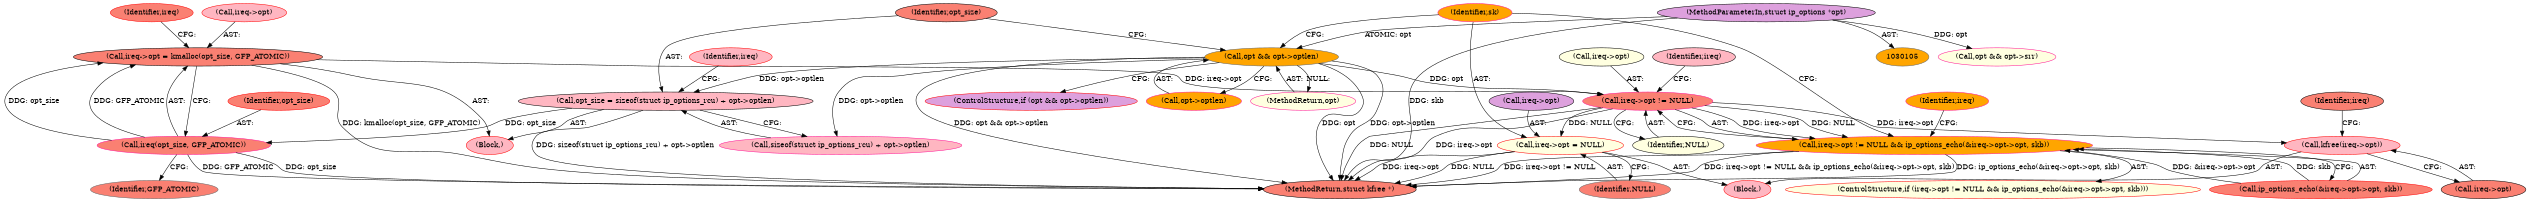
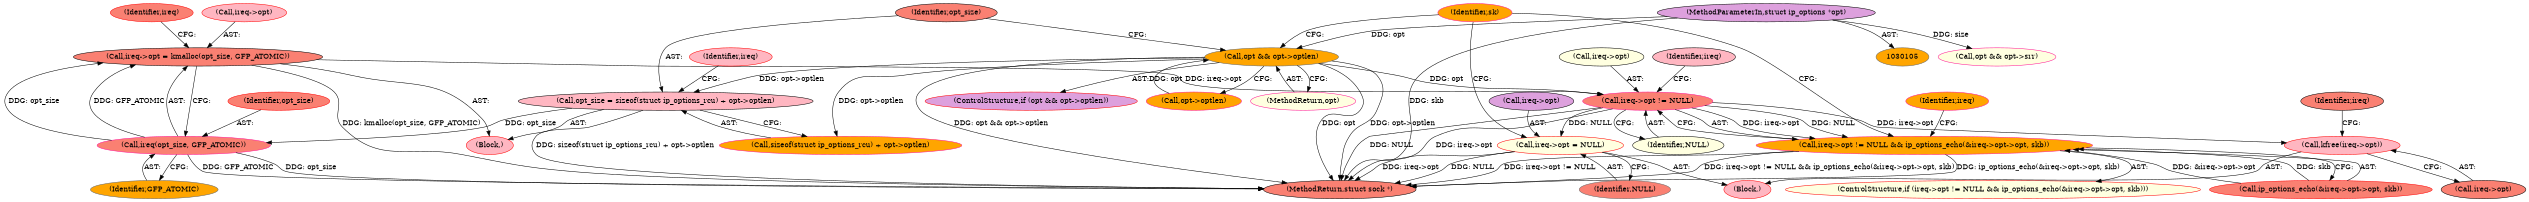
  digraph {
    node [color=black fillcolor=salmon style=filled]
    n1 [label="(Call,ireq->opt = kmalloc(opt_size, GFP_ATOMIC))"]
    n2 [color=deeppink label="(Call,ireq(opt_size, GFP_ATOMIC))"]
    n3 [color=deeppink label="(Call,ireq->opt != NULL)"]
-   n4 [label="(MethodReturn,struct kfree *)"]
+   n4 [label="(MethodReturn,struct sock *)"]
    n5 [color=red fillcolor=lightpink label="(Block,)"]
-   n6 [color=gray40 label="(Identifier,GFP_ATOMIC)"]
+   n6 [color=gray40 fillcolor=orange label="(Identifier,GFP_ATOMIC)"]
    n7 [color=deeppink fillcolor=orange label="(Call,ireq->opt != NULL && ip_options_echo(&ireq->opt->opt, skb))"]
    n8 [color=red fillcolor=lightpink label="(Call,kfree(ireq->opt))"]
    n9 [color=red fillcolor=lightyellow label="(Call,ireq->opt = NULL)"]
    n10 [fillcolor=lightyellow label="(Identifier,NULL)"]
    n11 [fillcolor=lightpink label="(Call,opt_size = sizeof(struct ip_options_rcu) + opt->optlen)"]
-   n12 [color=deeppink fillcolor=lightpink label="(Call,sizeof(struct ip_options_rcu) + opt->optlen)"]
+   n12 [color=deeppink fillcolor=orange label="(Call,sizeof(struct ip_options_rcu) + opt->optlen)"]
    n13 [color=gray40 fillcolor=orange label="(Call,opt && opt->optlen)"]
    n14 [color=red fillcolor=plum label="(ControlStructure,if (opt && opt->optlen))"]
    n15 [color=deeppink fillcolor=orange label="(Call,opt->optlen)"]
    n16 [color=deeppink fillcolor=lightyellow label="(MethodReturn,opt)"]
    n17 [color=deeppink fillcolor=lightyellow label="(Call,opt && opt->srr)"]
    n18 [fillcolor=plum label="(MethodParameterIn,struct ip_options *opt)"]
    n19 [color=gray40 fillcolor=orange label=1030105]
    n20 [color=red label="(Call,ip_options_echo(&ireq->opt->opt, skb))"]
    n21 [color=red fillcolor=lightyellow label="(ControlStructure,if (ireq->opt != NULL && ip_options_echo(&ireq->opt->opt, skb)))"]
    n22 [label="(Call,ireq->opt)"]
    n23 [color=red fillcolor=lightpink label="(Block,)"]
    n24 [color=gray40 label="(Identifier,NULL)"]
    n25 [color=red label="(Identifier,ireq)"]
    n26 [color=red fillcolor=lightpink label="(Identifier,ireq)"]
    n27 [color=deeppink fillcolor=orange label="(Identifier,ireq)"]
    n28 [label="(Identifier,opt_size)"]
    n29 [fillcolor=lightyellow label="(Call,ireq->opt)"]
    n30 [fillcolor=lightpink label="(Identifier,ireq)"]
    n31 [label="(Identifier,ireq)"]
    n32 [color=red fillcolor=lightpink label="(Call,ireq->opt)"]
    n33 [fillcolor=plum label="(Call,ireq->opt)"]
    n34 [color=deeppink fillcolor=orange label="(Identifier,sk)"]
    n35 [color=red label="(Identifier,opt_size)"]
    n1 -> n2 [label="CFG: "]
    n1 -> n3 [label="DDG: ireq->opt"]
    n1 -> n4 [label="DDG: kmalloc(opt_size, GFP_ATOMIC)"]
    n1 -> n5 [label="AST: "]
    n2 -> n1 [label="AST: "]
    n2 -> n1 [label="DDG: opt_size"]
    n2 -> n1 [label="DDG: GFP_ATOMIC"]
    n2 -> n4 [label="DDG: GFP_ATOMIC"]
    n2 -> n4 [label="DDG: opt_size"]
    n2 -> n6 [label="CFG: "]
    n3 -> n4 [label="DDG: ireq->opt"]
    n3 -> n4 [label="DDG: NULL"]
    n3 -> n7 [label="AST: "]
    n3 -> n7 [label="DDG: ireq->opt"]
    n3 -> n7 [label="DDG: NULL"]
    n3 -> n8 [label="DDG: ireq->opt"]
    n3 -> n9 [label="DDG: NULL"]
    n3 -> n10 [label="CFG: "]
+   n6 -> n2 [label="AST: "]
    n7 -> n3 [label="CFG: "]
    n7 -> n4 [label="DDG: ireq->opt != NULL && ip_options_echo(&ireq->opt->opt, skb)"]
    n7 -> n4 [label="DDG: ip_options_echo(&ireq->opt->opt, skb)"]
    n7 -> n4 [label="DDG: ireq->opt != NULL"]
    n7 -> n20 [label="CFG: "]
    n7 -> n21 [label="AST: "]
    n8 -> n22 [label="CFG: "]
    n8 -> n23 [label="AST: "]
    n9 -> n4 [label="DDG: ireq->opt"]
    n9 -> n4 [label="DDG: NULL"]
    n9 -> n23 [label="AST: "]
    n9 -> n24 [label="CFG: "]
    n10 -> n3 [label="AST: "]
    n11 -> n2 [label="DDG: opt_size"]
    n11 -> n4 [label="DDG: sizeof(struct ip_options_rcu) + opt->optlen"]
    n11 -> n5 [label="AST: "]
    n11 -> n12 [label="CFG: "]
    n12 -> n11 [label="AST: "]
    n13 -> n3 [label="DDG: opt"]
    n13 -> n4 [label="DDG: opt->optlen"]
    n13 -> n4 [label="DDG: opt && opt->optlen"]
    n13 -> n4 [label="DDG: opt"]
    n13 -> n11 [label="DDG: opt->optlen"]
    n13 -> n12 [label="DDG: opt->optlen"]
-   n13 -> n14 [label="CFG: "]
+   n13 -> n14 [label="AST: "]
    n13 -> n15 [label="CFG: "]
-   n13 -> n16 [label="NULL: "]
-   n15 -> n13 [label="AST: "]
+   n13 -> n16 [label="CFG: "]
+   n15 -> n13 [label="DDG: opt"]
    n16 -> n13 [label="AST: "]
    n18 -> n4 [label="DDG: skb"]
-   n18 -> n13 [label="ATOMIC: opt"]
-   n18 -> n17 [label="DDG: opt"]
+   n18 -> n13 [label="DDG: opt"]
+   n18 -> n17 [label="DDG: size"]
    n18 -> n19 [label="AST: "]
    n20 -> n7 [label="AST: "]
    n20 -> n7 [label="DDG: &ireq->opt->opt"]
    n20 -> n7 [label="DDG: skb"]
    n22 -> n8 [label="AST: "]
    n24 -> n9 [label="AST: "]
    n25 -> n1 [label="CFG: "]
    n26 -> n11 [label="CFG: "]
    n27 -> n7 [label="CFG: "]
    n28 -> n11 [label="AST: "]
    n28 -> n13 [label="CFG: "]
    n29 -> n3 [label="AST: "]
    n30 -> n3 [label="CFG: "]
    n31 -> n8 [label="CFG: "]
    n32 -> n1 [label="AST: "]
    n33 -> n9 [label="AST: "]
    n34 -> n7 [label="CFG: "]
-   n34 -> n9 [label="AST: "]
+   n34 -> n9 [label="CFG: "]
    n34 -> n13 [label="CFG: "]
    n35 -> n2 [label="AST: "]
  }
